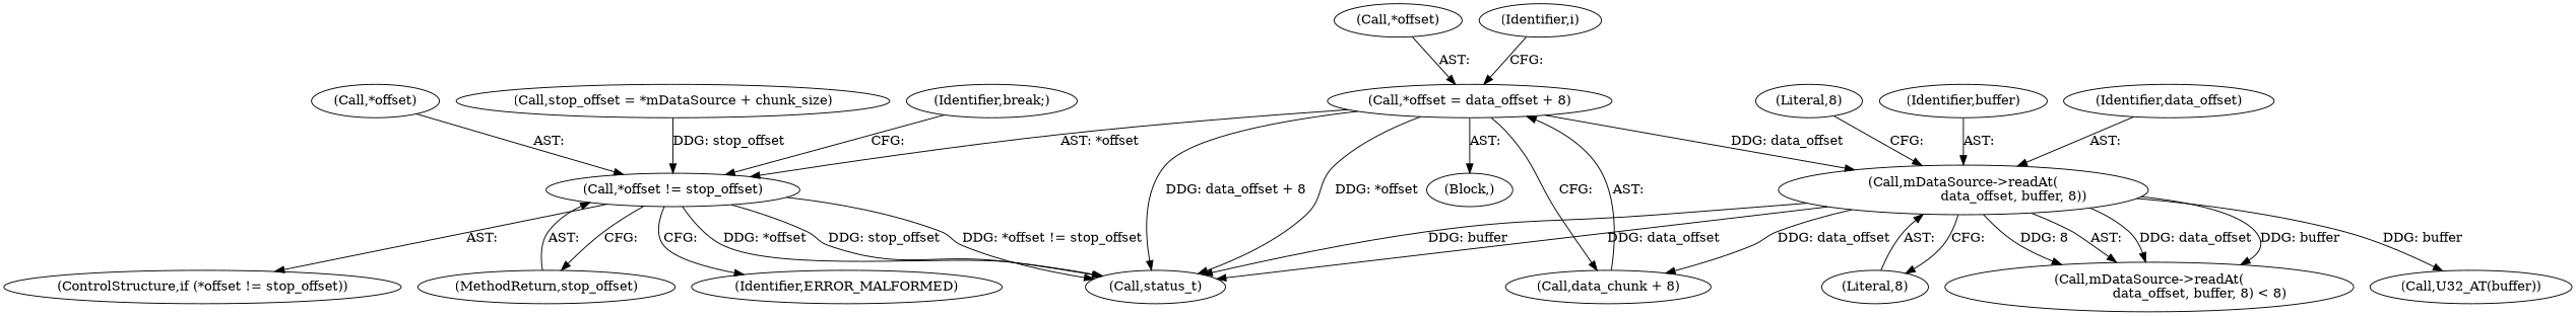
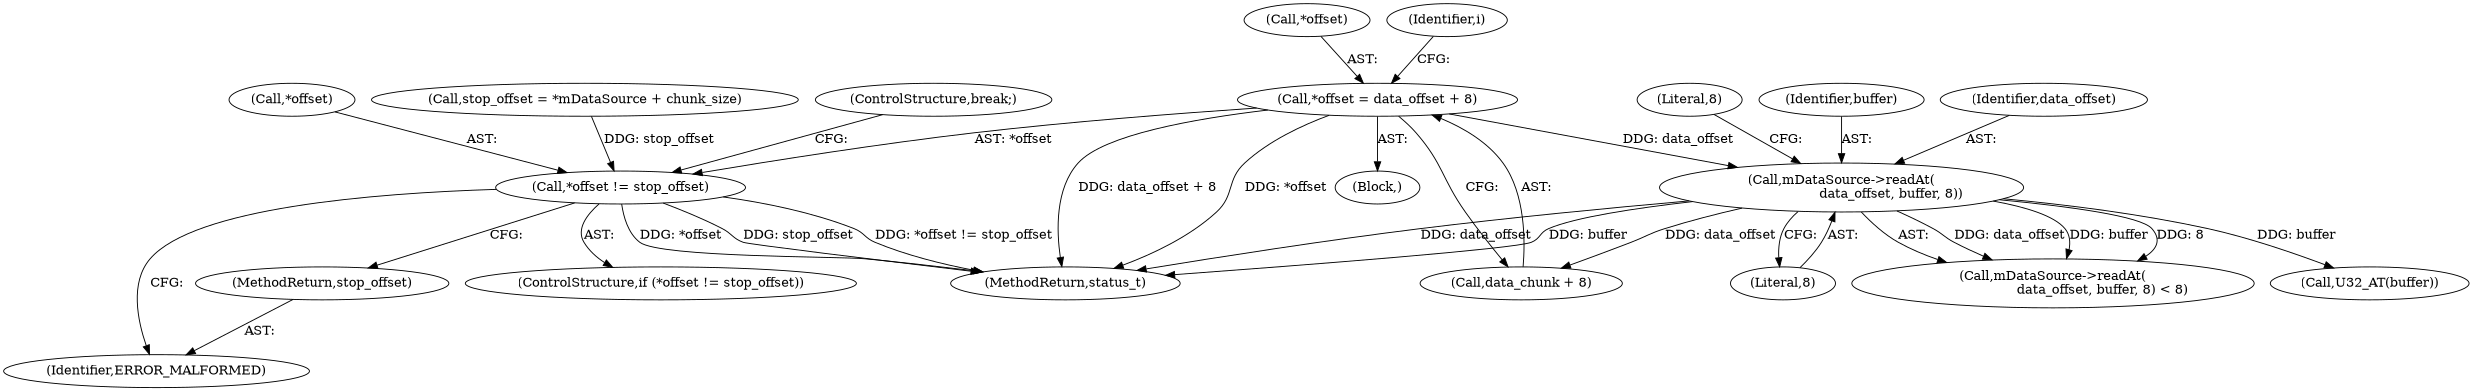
  digraph {
    n1 [label="(Call,*offset = data_offset + 8)"]
    n2 [label="(Call,*offset != stop_offset)"]
    n3 [label="(Call,data_chunk + 8)"]
-   n4 [label="(Call,status_t)"]
+   n4 [label="(MethodReturn,status_t)"]
    n5 [label="(Block,)"]
    n6 [label="(Call,mDataSource->readAt(\n                        data_offset, buffer, 8))"]
    n7 [label="(ControlStructure,if (*offset != stop_offset))"]
    n8 [label="(MethodReturn,stop_offset)"]
    n9 [label="(Identifier,ERROR_MALFORMED)"]
    n10 [label="(Literal,8)"]
    n11 [label="(Call,mDataSource->readAt(\n                        data_offset, buffer, 8) < 8)"]
    n12 [label="(Call,U32_AT(buffer))"]
    n13 [label="(Call,*offset)"]
    n14 [label="(Literal,8)"]
    n15 [label="(Call,*offset)"]
    n16 [label="(Identifier,i)"]
    n17 [label="(Identifier,buffer)"]
    n18 [label="(Call,stop_offset = *mDataSource + chunk_size)"]
-   n19 [label="(Identifier,break;)"]
+   n19 [label="(ControlStructure,break;)"]
    n20 [label="(Identifier,data_offset)"]
    n1 -> n2 [label="AST: *offset"]
    n1 -> n3 [label="CFG: "]
    n1 -> n4 [label="DDG: data_offset + 8"]
    n1 -> n4 [label="DDG: *offset"]
    n1 -> n5 [label="AST: "]
    n1 -> n6 [label="DDG: data_offset"]
    n2 -> n4 [label="DDG: *offset"]
    n2 -> n4 [label="DDG: stop_offset"]
    n2 -> n4 [label="DDG: *offset != stop_offset"]
    n2 -> n7 [label="AST: "]
    n2 -> n8 [label="CFG: "]
    n2 -> n9 [label="CFG: "]
    n3 -> n1 [label="AST: "]
    n6 -> n3 [label="DDG: data_offset"]
    n6 -> n4 [label="DDG: data_offset"]
    n6 -> n4 [label="DDG: buffer"]
    n6 -> n10 [label="CFG: "]
    n6 -> n11 [label="AST: "]
    n6 -> n11 [label="DDG: data_offset"]
    n6 -> n11 [label="DDG: buffer"]
    n6 -> n11 [label="DDG: 8"]
    n6 -> n12 [label="DDG: buffer"]
-   n8 -> n2 [label="AST: "]
+   n8 -> n9 [label="AST: "]
    n10 -> n6 [label="AST: "]
    n13 -> n2 [label="AST: "]
    n14 -> n6 [label="CFG: "]
    n15 -> n1 [label="AST: "]
    n16 -> n1 [label="CFG: "]
    n17 -> n6 [label="AST: "]
    n18 -> n2 [label="DDG: stop_offset"]
    n19 -> n2 [label="CFG: "]
    n20 -> n6 [label="AST: "]
  }
